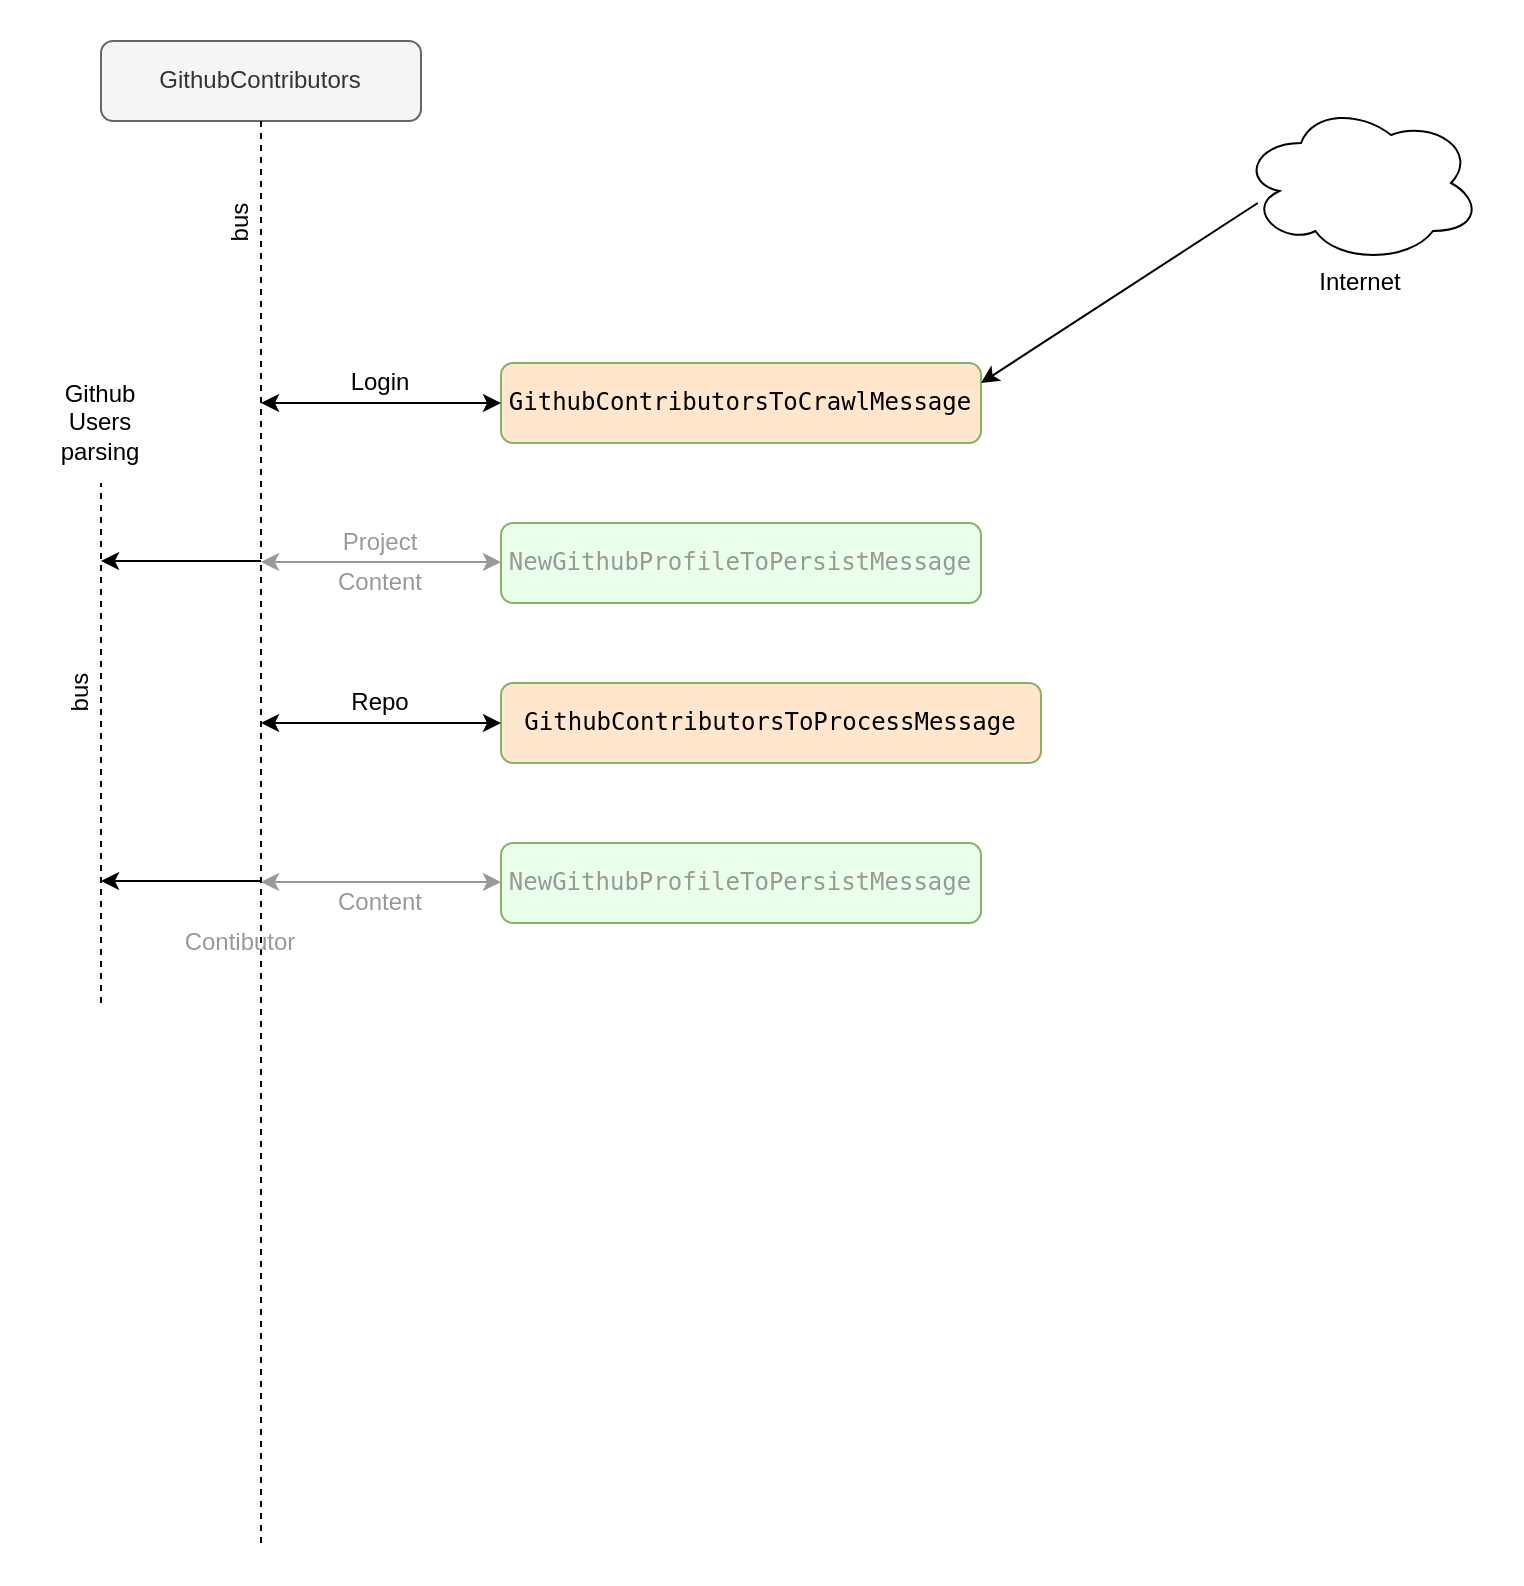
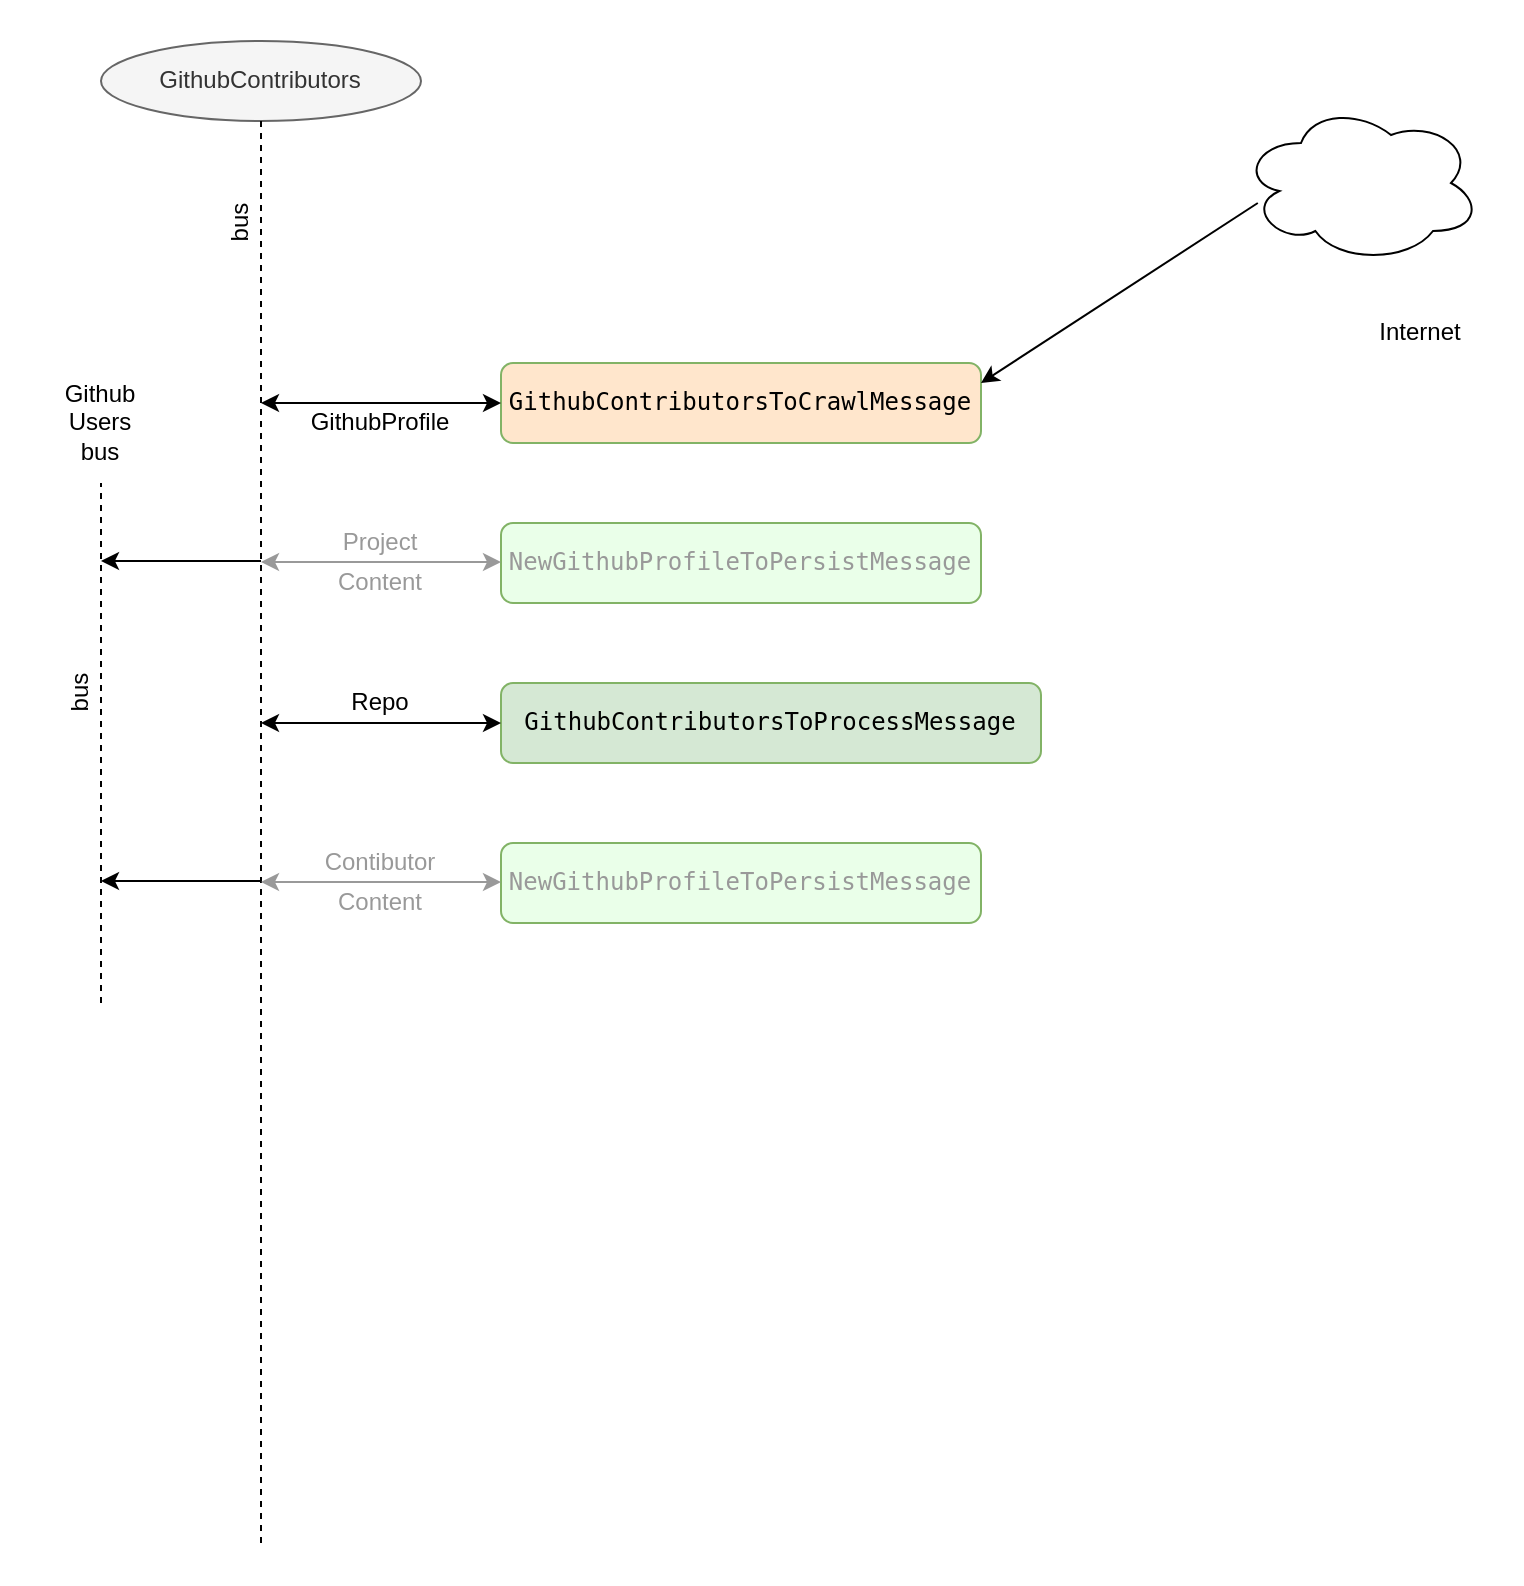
  <mxCell id="0" />
  <mxCell id="1" parent="0" />
- <mxCell id="2" value="GithubContributors" style="rounded=1;whiteSpace=wrap;html=1;fontSize=12;glass=0;strokeWidth=1;shadow=0;fillColor=#f5f5f5;strokeColor=#666666;fontColor=#333333;" parent="1" vertex="1"><mxGeometry x="50" y="20" width="160" height="40" as="geometry" /></mxCell>
+ <mxCell id="2" value="GithubContributors" style="ellipse;whiteSpace=wrap;html=1;fontSize=12;glass=0;strokeWidth=1;shadow=0;fillColor=#f5f5f5;strokeColor=#666666;fontColor=#333333;" parent="1" vertex="1"><mxGeometry x="50" y="20" width="160" height="40" as="geometry" /></mxCell>
  <mxCell id="3" value="&lt;pre&gt;&lt;pre style=&quot;font-family: &amp;#34;dejavu sans mono&amp;#34;&quot;&gt;&lt;pre style=&quot;font-family: &amp;#34;dejavu sans mono&amp;#34;&quot;&gt;GithubContributorsToCrawlMessage&lt;/pre&gt;&lt;/pre&gt;&lt;/pre&gt;" style="rounded=1;whiteSpace=wrap;html=1;fontSize=12;glass=0;strokeWidth=1;shadow=0;fillColor=#ffe6cc;strokeColor=#82b366;" parent="1" vertex="1"><mxGeometry x="250" y="181" width="240" height="40" as="geometry" /></mxCell>
  <mxCell id="4" value="" style="endArrow=none;dashed=1;html=1;" parent="1" target="2" edge="1"><mxGeometry width="50" height="50" relative="1" as="geometry"><mxPoint x="130" y="771" as="sourcePoint" /><mxPoint x="50" y="101" as="targetPoint" /></mxGeometry></mxCell>
  <mxCell id="5" value="bus" style="text;html=1;strokeColor=none;fillColor=none;align=center;verticalAlign=middle;whiteSpace=wrap;rounded=0;rotation=-90;" parent="1" vertex="1"><mxGeometry x="100" y="101" width="40" height="20" as="geometry" /></mxCell>
  <mxCell id="6" value="" style="endArrow=classic;startArrow=classic;html=1;entryX=0;entryY=0.5;entryDx=0;entryDy=0;" parent="1" target="3" edge="1"><mxGeometry width="50" height="50" relative="1" as="geometry"><mxPoint x="130" y="201" as="sourcePoint" /><mxPoint x="100" y="521" as="targetPoint" /></mxGeometry></mxCell>
- <mxCell id="7" value="Login" style="text;html=1;strokeColor=none;fillColor=none;align=center;verticalAlign=middle;whiteSpace=wrap;rounded=0;" parent="1" vertex="1"><mxGeometry x="170" y="181" width="40" height="20" as="geometry" /></mxCell>
+ <mxCell id="8" value="GithubProfile" style="text;html=1;strokeColor=none;fillColor=none;align=center;verticalAlign=middle;whiteSpace=wrap;rounded=0;" parent="1" vertex="1"><mxGeometry x="170" y="201" width="40" height="20" as="geometry" /></mxCell>
  <mxCell id="9" value="&lt;pre style=&quot;font-family: &amp;quot;dejavu sans mono&amp;quot;&quot;&gt;&lt;pre style=&quot;font-family: &amp;quot;dejavu sans mono&amp;quot;&quot;&gt;&lt;pre style=&quot;font-family: &amp;quot;dejavu sans mono&amp;quot;&quot;&gt;NewGithubProfileToPersistMessage&lt;/pre&gt;&lt;/pre&gt;&lt;/pre&gt;" style="rounded=1;whiteSpace=wrap;html=1;fontSize=12;glass=0;strokeWidth=1;shadow=0;fillColor=#EAFFE9;strokeColor=#82b366;fontColor=#999999;" parent="1" vertex="1"><mxGeometry x="250" y="261" width="240" height="40" as="geometry" /></mxCell>
  <mxCell id="10" value="" style="endArrow=classic;startArrow=classic;html=1;entryX=0;entryY=0.5;entryDx=0;entryDy=0;fontColor=#999999;strokeColor=#999999;" parent="1" edge="1"><mxGeometry width="50" height="50" relative="1" as="geometry"><mxPoint x="130" y="280.5" as="sourcePoint" /><mxPoint x="250" y="280.5" as="targetPoint" /></mxGeometry></mxCell>
  <mxCell id="11" value="Project" style="text;html=1;strokeColor=none;fillColor=none;align=center;verticalAlign=middle;whiteSpace=wrap;rounded=0;fontColor=#999999;" parent="1" vertex="1"><mxGeometry x="170" y="261" width="40" height="20" as="geometry" /></mxCell>
  <mxCell id="12" value="Content" style="text;html=1;strokeColor=none;fillColor=none;align=center;verticalAlign=middle;whiteSpace=wrap;rounded=0;fontColor=#999999;" parent="1" vertex="1"><mxGeometry x="170" y="281" width="40" height="20" as="geometry" /></mxCell>
  <mxCell id="13" value="" style="endArrow=classic;html=1;exitX=0.07;exitY=0.625;exitDx=0;exitDy=0;entryX=1;entryY=0.25;entryDx=0;entryDy=0;exitPerimeter=0;" parent="1" source="14" target="3" edge="1"><mxGeometry width="50" height="50" relative="1" as="geometry"><mxPoint x="400" y="201" as="sourcePoint" /><mxPoint x="480" y="131" as="targetPoint" /></mxGeometry></mxCell>
  <mxCell id="14" value="" style="ellipse;shape=cloud;whiteSpace=wrap;html=1;" parent="1" vertex="1"><mxGeometry x="620" y="51" width="120" height="80" as="geometry" /></mxCell>
- <mxCell id="15" value="Internet" style="text;html=1;strokeColor=none;fillColor=none;align=center;verticalAlign=middle;whiteSpace=wrap;rounded=0;" parent="1" vertex="1"><mxGeometry x="660" y="131" width="40" height="20" as="geometry" /></mxCell>
+ <mxCell id="15" value="Internet" style="text;html=1;strokeColor=none;fillColor=none;align=center;verticalAlign=middle;whiteSpace=wrap;rounded=0;" parent="1" vertex="1"><mxGeometry x="690" y="156" width="40" height="20" as="geometry" /></mxCell>
  <mxCell id="16" value="" style="endArrow=none;dashed=1;html=1;" parent="1" edge="1"><mxGeometry width="50" height="50" relative="1" as="geometry"><mxPoint x="50" y="501" as="sourcePoint" /><mxPoint x="50" y="241" as="targetPoint" /></mxGeometry></mxCell>
- <mxCell id="17" value="Github Users parsing" style="text;html=1;strokeColor=none;fillColor=none;align=center;verticalAlign=middle;whiteSpace=wrap;rounded=0;" parent="1" vertex="1"><mxGeometry x="30" y="201" width="40" height="20" as="geometry" /></mxCell>
+ <mxCell id="17" value="Github Users bus" style="text;html=1;strokeColor=none;fillColor=none;align=center;verticalAlign=middle;whiteSpace=wrap;rounded=0;" parent="1" vertex="1"><mxGeometry x="30" y="201" width="40" height="20" as="geometry" /></mxCell>
  <mxCell id="18" value="" style="endArrow=classic;html=1;" parent="1" edge="1"><mxGeometry width="50" height="50" relative="1" as="geometry"><mxPoint x="130" y="280" as="sourcePoint" /><mxPoint x="50" y="280" as="targetPoint" /></mxGeometry></mxCell>
  <mxCell id="19" value="bus" style="text;html=1;strokeColor=none;fillColor=none;align=center;verticalAlign=middle;whiteSpace=wrap;rounded=0;rotation=-90;" parent="1" vertex="1"><mxGeometry x="20" y="336" width="40" height="20" as="geometry" /></mxCell>
- <mxCell id="20" value="&lt;pre&gt;&lt;pre style=&quot;font-family: &amp;#34;dejavu sans mono&amp;#34;&quot;&gt;&lt;pre style=&quot;font-family: &amp;#34;dejavu sans mono&amp;#34;&quot;&gt;&lt;pre style=&quot;font-family: &amp;#34;dejavu sans mono&amp;#34;&quot;&gt;GithubContributorsToProcessMessage&lt;/pre&gt;&lt;/pre&gt;&lt;/pre&gt;&lt;/pre&gt;" style="rounded=1;whiteSpace=wrap;html=1;fontSize=12;glass=0;strokeWidth=1;shadow=0;fillColor=#ffe6cc;strokeColor=#82b366;" vertex="1" parent="1"><mxGeometry x="250" y="341" width="270" height="40" as="geometry" /></mxCell>
+ <mxCell id="20" value="&lt;pre&gt;&lt;pre style=&quot;font-family: &amp;#34;dejavu sans mono&amp;#34;&quot;&gt;&lt;pre style=&quot;font-family: &amp;#34;dejavu sans mono&amp;#34;&quot;&gt;&lt;pre style=&quot;font-family: &amp;#34;dejavu sans mono&amp;#34;&quot;&gt;GithubContributorsToProcessMessage&lt;/pre&gt;&lt;/pre&gt;&lt;/pre&gt;&lt;/pre&gt;" style="rounded=1;whiteSpace=wrap;html=1;fontSize=12;glass=0;strokeWidth=1;shadow=0;fillColor=#d5e8d4;strokeColor=#82b366;" vertex="1" parent="1"><mxGeometry x="250" y="341" width="270" height="40" as="geometry" /></mxCell>
  <mxCell id="21" value="" style="endArrow=classic;startArrow=classic;html=1;entryX=0;entryY=0.5;entryDx=0;entryDy=0;" edge="1" parent="1"><mxGeometry width="50" height="50" relative="1" as="geometry"><mxPoint x="130" y="361" as="sourcePoint" /><mxPoint x="250" y="361" as="targetPoint" /></mxGeometry></mxCell>
  <mxCell id="22" value="Repo" style="text;html=1;strokeColor=none;fillColor=none;align=center;verticalAlign=middle;whiteSpace=wrap;rounded=0;" vertex="1" parent="1"><mxGeometry x="170" y="341" width="40" height="20" as="geometry" /></mxCell>
  <mxCell id="23" value="&lt;pre style=&quot;font-family: &amp;quot;dejavu sans mono&amp;quot;&quot;&gt;&lt;pre style=&quot;font-family: &amp;quot;dejavu sans mono&amp;quot;&quot;&gt;&lt;pre style=&quot;font-family: &amp;quot;dejavu sans mono&amp;quot;&quot;&gt;NewGithubProfileToPersistMessage&lt;/pre&gt;&lt;/pre&gt;&lt;/pre&gt;" style="rounded=1;whiteSpace=wrap;html=1;fontSize=12;glass=0;strokeWidth=1;shadow=0;fillColor=#EAFFE9;strokeColor=#82b366;fontColor=#999999;" vertex="1" parent="1"><mxGeometry x="250" y="421" width="240" height="40" as="geometry" /></mxCell>
  <mxCell id="24" value="Content" style="text;html=1;strokeColor=none;fillColor=none;align=center;verticalAlign=middle;whiteSpace=wrap;rounded=0;fontColor=#999999;" vertex="1" parent="1"><mxGeometry x="170" y="441" width="40" height="20" as="geometry" /></mxCell>
  <mxCell id="25" value="" style="endArrow=classic;startArrow=classic;html=1;entryX=0;entryY=0.5;entryDx=0;entryDy=0;fontColor=#999999;strokeColor=#999999;" edge="1" parent="1"><mxGeometry width="50" height="50" relative="1" as="geometry"><mxPoint x="130" y="440.5" as="sourcePoint" /><mxPoint x="250" y="440.5" as="targetPoint" /></mxGeometry></mxCell>
- <mxCell id="26" value="Contibutor" style="text;html=1;strokeColor=none;fillColor=none;align=center;verticalAlign=middle;whiteSpace=wrap;rounded=0;fontColor=#999999;" vertex="1" parent="1"><mxGeometry x="100" y="461" width="40" height="20" as="geometry" /></mxCell>
+ <mxCell id="26" value="Contibutor" style="text;html=1;strokeColor=none;fillColor=none;align=center;verticalAlign=middle;whiteSpace=wrap;rounded=0;fontColor=#999999;" vertex="1" parent="1"><mxGeometry x="170" y="421" width="40" height="20" as="geometry" /></mxCell>
  <mxCell id="27" value="" style="endArrow=classic;html=1;" edge="1" parent="1"><mxGeometry width="50" height="50" relative="1" as="geometry"><mxPoint x="130" y="440" as="sourcePoint" /><mxPoint x="50" y="440" as="targetPoint" /></mxGeometry></mxCell>
